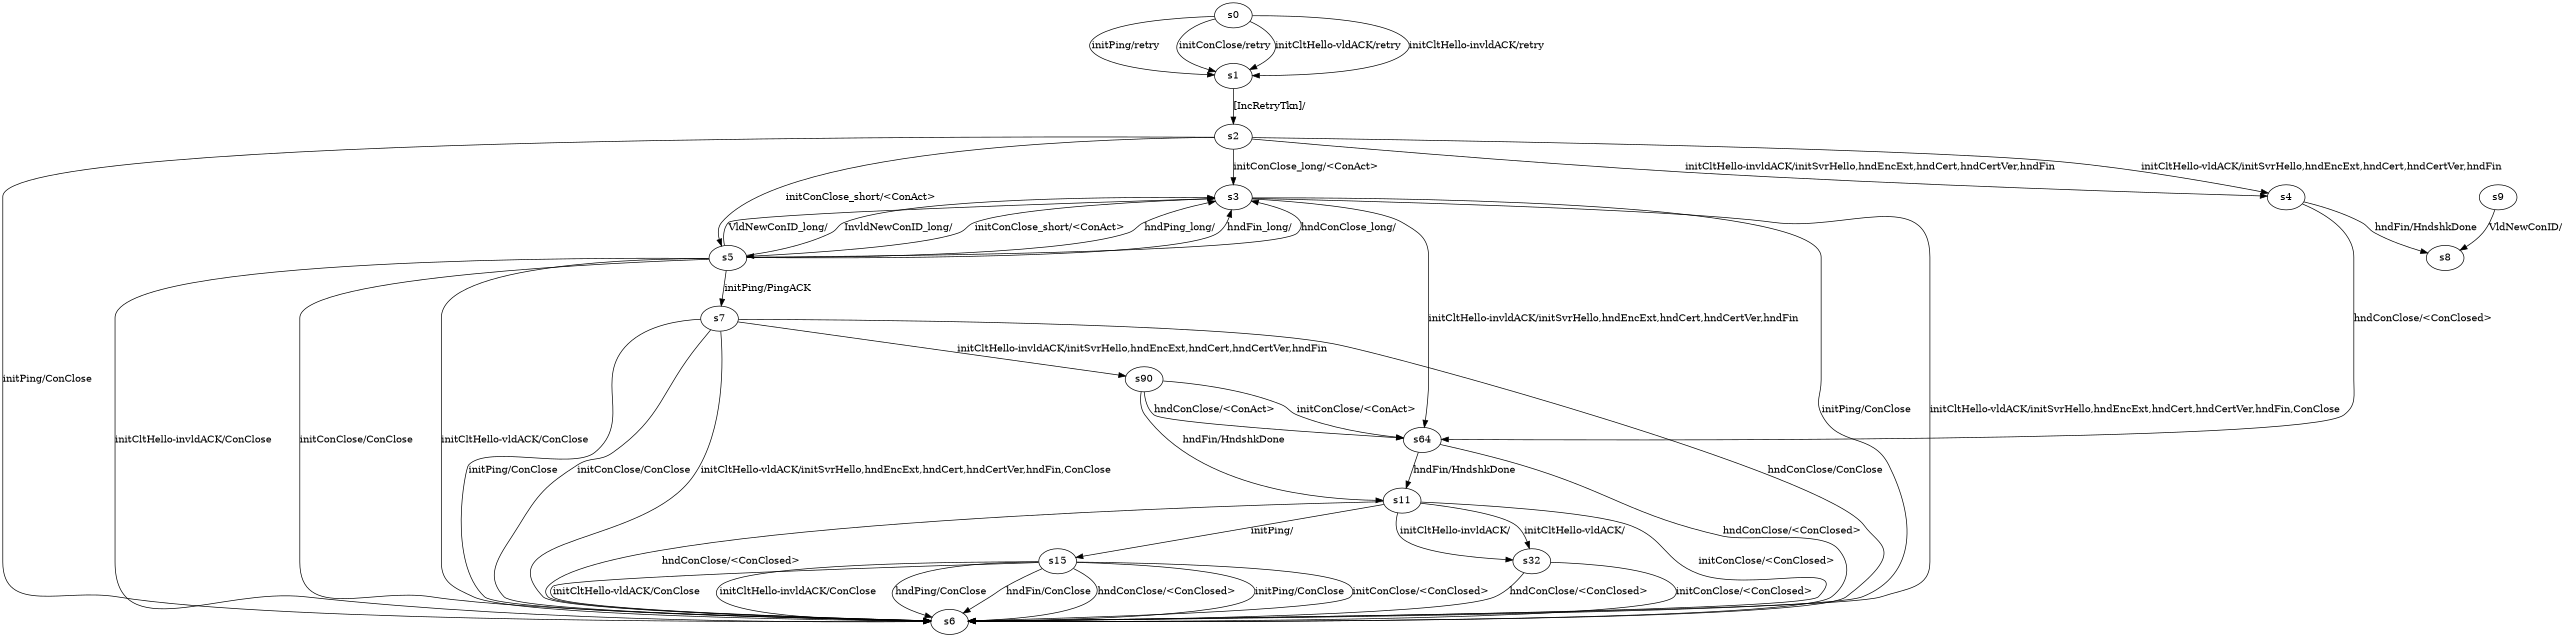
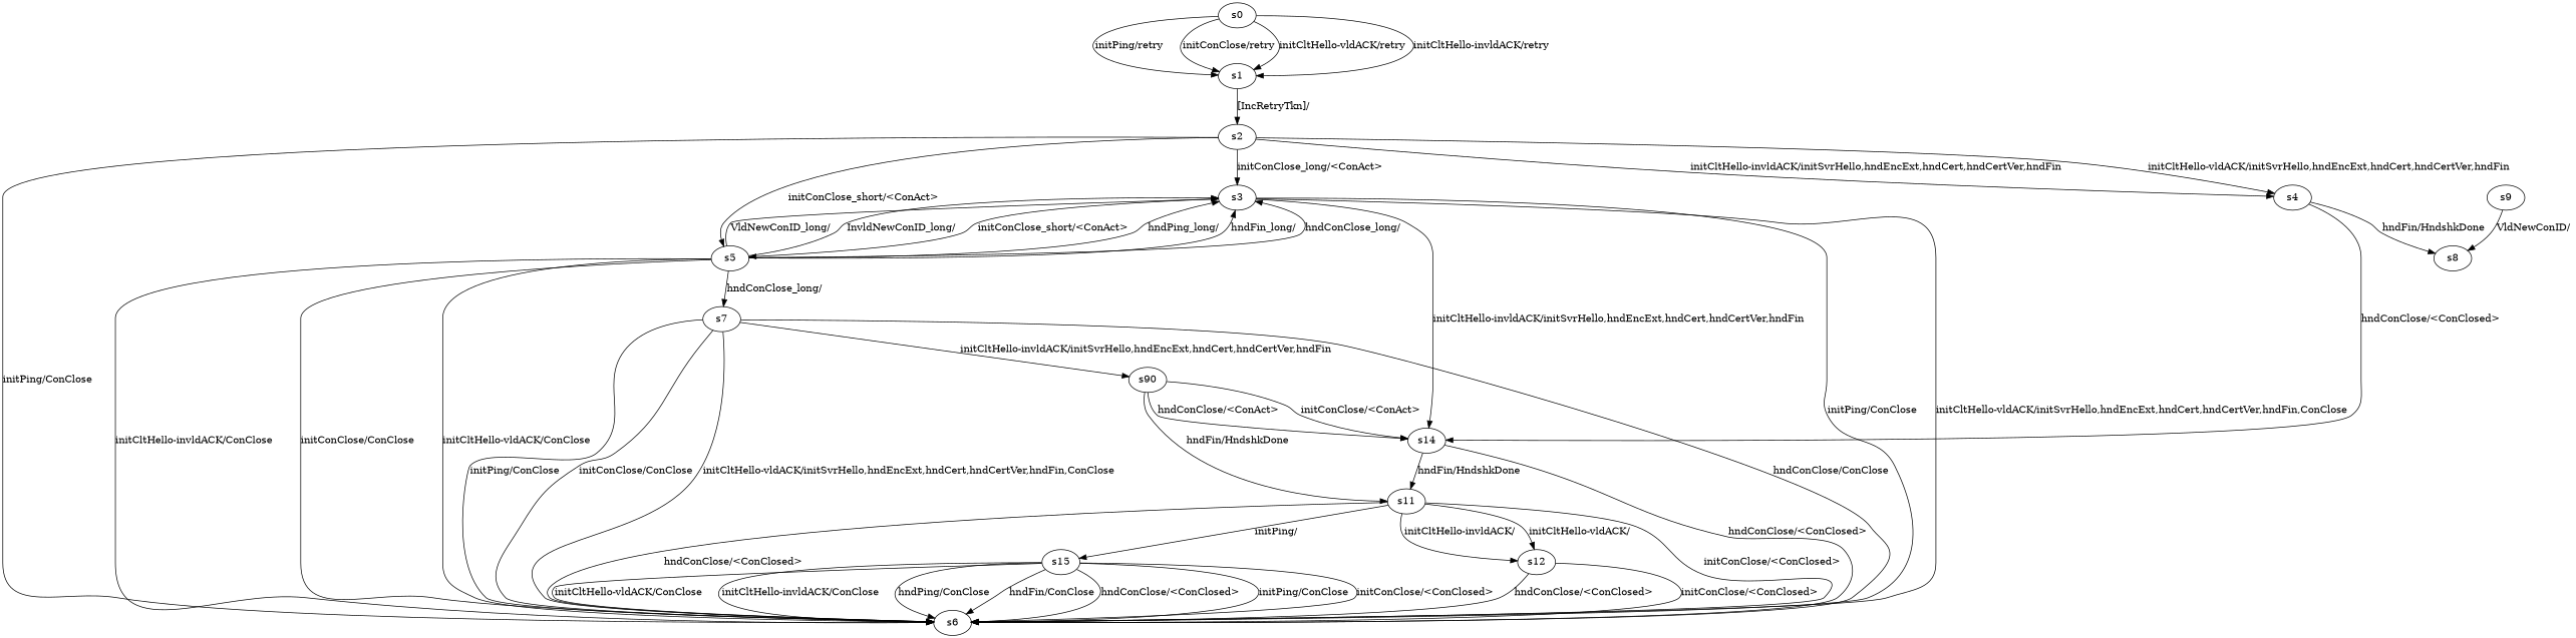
  digraph {
    n1 [label=s0]
    n2 [label=s1]
    n3 [label=s2]
    n4 [label=s3]
    n5 [label=s4]
    n6 [label=s5]
    n7 [label=s6]
-   n8 [label=s64]
+   n8 [label=s14]
    n9 [label=s8]
    n10 [label=s7]
    n11 [label=s11]
    n12 [label=s90]
    n13 [label=s9]
-   n14 [label=s32]
+   n14 [label=s12]
    n15 [label=s15]
    n1 -> n2 [label="initPing/retry "]
    n1 -> n2 [label="initConClose/retry "]
    n1 -> n2 [label="initCltHello-vldACK/retry "]
    n1 -> n2 [label="initCltHello-invldACK/retry "]
    n2 -> n3 [label="[IncRetryTkn]/ "]
    n3 -> n4 [label="initConClose_long/<ConAct> "]
    n3 -> n5 [label="initCltHello-vldACK/initSvrHello,hndEncExt,hndCert,hndCertVer,hndFin "]
    n3 -> n5 [label="initCltHello-invldACK/initSvrHello,hndEncExt,hndCert,hndCertVer,hndFin "]
    n3 -> n6 [label="initConClose_short/<ConAct> "]
    n3 -> n7 [label="initPing/ConClose "]
    n4 -> n6 [label="initConClose_short/<ConAct> "]
    n4 -> n7 [label="initPing/ConClose "]
    n4 -> n7 [label="initCltHello-vldACK/initSvrHello,hndEncExt,hndCert,hndCertVer,hndFin,ConClose "]
    n4 -> n8 [label="initCltHello-invldACK/initSvrHello,hndEncExt,hndCert,hndCertVer,hndFin "]
    n5 -> n8 [label="hndConClose/<ConClosed> "]
    n5 -> n9 [label="hndFin/HndshkDone "]
    n6 -> n4 [label="hndPing_long/ "]
    n6 -> n4 [label="hndFin_long/ "]
    n6 -> n4 [label="hndConClose_long/ "]
    n6 -> n4 [label="VldNewConID_long/ "]
    n6 -> n4 [label="InvldNewConID_long/ "]
    n6 -> n7 [label="initConClose/ConClose "]
    n6 -> n7 [label="initCltHello-vldACK/ConClose "]
    n6 -> n7 [label="initCltHello-invldACK/ConClose "]
-   n6 -> n10 [label="initPing/PingACK "]
+   n6 -> n10 [label="hndConClose_long/ "]
    n8 -> n7 [label="hndConClose/<ConClosed> "]
    n8 -> n11 [label="hndFin/HndshkDone "]
    n10 -> n7 [label="initPing/ConClose "]
    n10 -> n7 [label="initConClose/ConClose "]
    n10 -> n7 [label="initCltHello-vldACK/initSvrHello,hndEncExt,hndCert,hndCertVer,hndFin,ConClose "]
    n10 -> n7 [label="hndConClose/ConClose "]
    n10 -> n12 [label="initCltHello-invldACK/initSvrHello,hndEncExt,hndCert,hndCertVer,hndFin "]
    n11 -> n7 [label="initConClose/<ConClosed> "]
    n11 -> n7 [label="hndConClose/<ConClosed> "]
    n11 -> n14 [label="initCltHello-vldACK/ "]
    n11 -> n14 [label="initCltHello-invldACK/ "]
    n11 -> n15 [label="initPing/ "]
    n12 -> n8 [label="initConClose/<ConAct> "]
    n12 -> n8 [label="hndConClose/<ConAct> "]
    n12 -> n11 [label="hndFin/HndshkDone "]
    n13 -> n9 [label="VldNewConID/ "]
    n14 -> n7 [label="initConClose/<ConClosed> "]
    n14 -> n7 [label="hndConClose/<ConClosed> "]
    n15 -> n7 [label="initPing/ConClose "]
    n15 -> n7 [label="initConClose/<ConClosed> "]
    n15 -> n7 [label="initCltHello-vldACK/ConClose "]
    n15 -> n7 [label="initCltHello-invldACK/ConClose "]
    n15 -> n7 [label="hndPing/ConClose "]
    n15 -> n7 [label="hndFin/ConClose "]
    n15 -> n7 [label="hndConClose/<ConClosed> "]
  }
